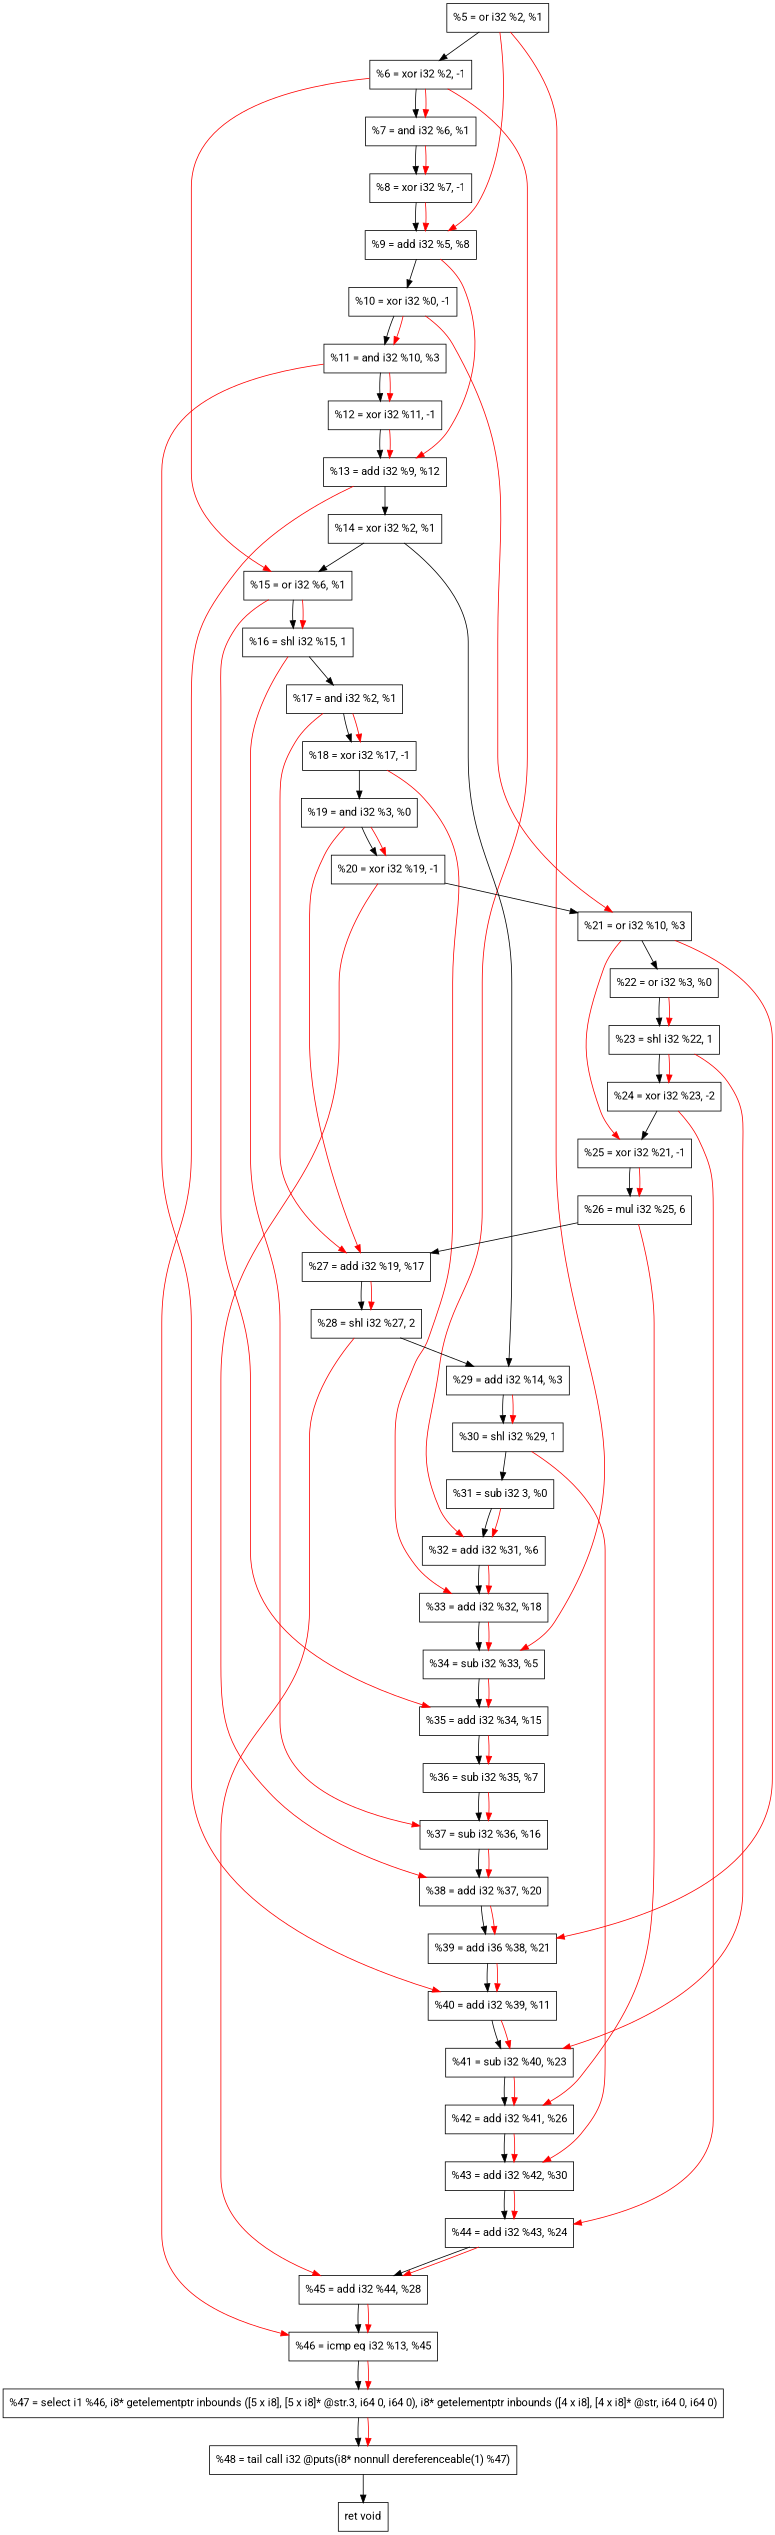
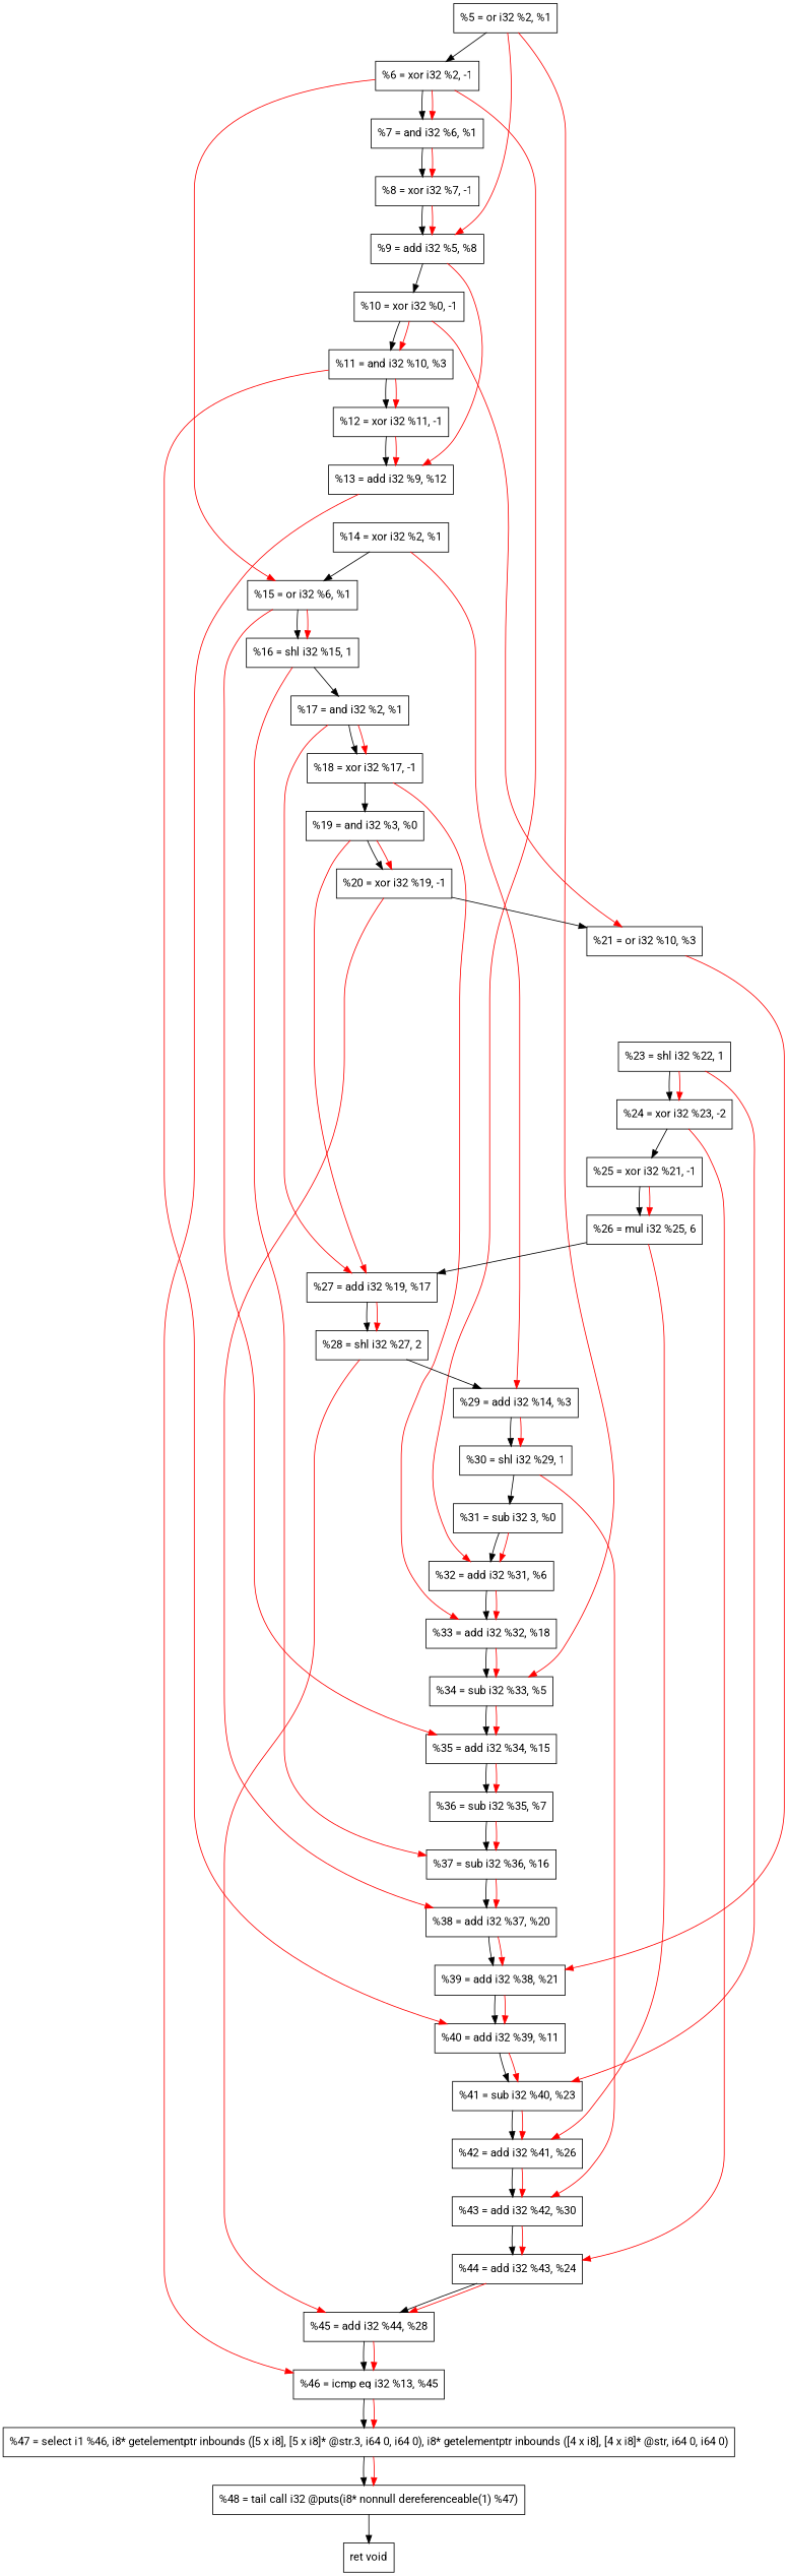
  digraph {
    fontname=Roboto
    node [fontname=Roboto shape=record]
    edge [fontname=Roboto color=red]
    n1 [label="  %5 = or i32 %2, %1"]
    n2 [label="  %6 = xor i32 %2, -1"]
    n3 [label="  %9 = add i32 %5, %8"]
    n4 [label="  %34 = sub i32 %33, %5"]
    n5 [label="  %7 = and i32 %6, %1"]
    n6 [label="  %15 = or i32 %6, %1"]
    n7 [label="  %32 = add i32 %31, %6"]
    n8 [label="  %10 = xor i32 %0, -1"]
    n9 [label="  %13 = add i32 %9, %12"]
    n10 [label="  %35 = add i32 %34, %15"]
    n11 [label="  %8 = xor i32 %7, -1"]
    n12 [label="  %16 = shl i32 %15, 1"]
    n13 [label="  %33 = add i32 %32, %18"]
    n14 [label="  %36 = sub i32 %35, %7"]
    n15 [label="  %37 = sub i32 %36, %16"]
    n16 [label="  %11 = and i32 %10, %3"]
    n17 [label="  %21 = or i32 %10, %3"]
    n18 [label="  %14 = xor i32 %2, %1"]
    n19 [label="  %46 = icmp eq i32 %13, %45"]
    n20 [label="  %12 = xor i32 %11, -1"]
    n21 [label="  %40 = add i32 %39, %11"]
-   n22 [label="  %22 = or i32 %3, %0"]
    n23 [label="  %25 = xor i32 %21, -1"]
-   n24 [label="%39 = add i36 %38, %21"]
+   n24 [label="  %39 = add i32 %38, %21"]
    n25 [label="  %41 = sub i32 %40, %23"]
    n26 [label="  %29 = add i32 %14, %3"]
    n27 [label="  %47 = select i1 %46, i8* getelementptr inbounds ([5 x i8], [5 x i8]* @str.3, i64 0, i64 0), i8* getelementptr inbounds ([4 x i8], [4 x i8]* @str, i64 0, i64 0)"]
    n28 [label="  %30 = shl i32 %29, 1"]
    n29 [label="  %17 = and i32 %2, %1"]
    n30 [label="  %18 = xor i32 %17, -1"]
    n31 [label="  %27 = add i32 %19, %17"]
    n32 [label="  %38 = add i32 %37, %20"]
    n33 [label="  %19 = and i32 %3, %0"]
    n34 [label="  %28 = shl i32 %27, 2"]
    n35 [label="  %20 = xor i32 %19, -1"]
    n36 [label="  %23 = shl i32 %22, 1"]
    n37 [label="  %26 = mul i32 %25, 6"]
    n38 [label="  %24 = xor i32 %23, -2"]
    n39 [label="  %44 = add i32 %43, %24"]
    n40 [label="  %42 = add i32 %41, %26"]
    n41 [label="  %45 = add i32 %44, %28"]
    n42 [label="  %43 = add i32 %42, %30"]
    n43 [label="  %31 = sub i32 3, %0"]
    n44 [label="  %48 = tail call i32 @puts(i8* nonnull dereferenceable(1) %47)"]
    n45 [label="  ret void"]
    n1 -> n2 [color=""]
    n1 -> n3
    n1 -> n4
    n2 -> n5 [color=""]
    n2 -> n5
    n2 -> n6
    n2 -> n7
    n3 -> n8 [color=""]
    n3 -> n9
    n4 -> n10 [color=""]
    n4 -> n10
    n5 -> n11 [color=""]
    n5 -> n11
    n6 -> n10
    n6 -> n12 [color=""]
    n6 -> n12
    n7 -> n13 [color=""]
    n7 -> n13
    n8 -> n16 [color=""]
    n8 -> n16
    n8 -> n17
-   n9 -> n18 [color=""]
    n9 -> n19
    n10 -> n14 [color=""]
    n10 -> n14
    n11 -> n3 [color=""]
    n11 -> n3
    n12 -> n15
    n12 -> n29 [color=""]
    n13 -> n4 [color=""]
    n13 -> n4
    n14 -> n15 [color=""]
    n14 -> n15
    n15 -> n32 [color=""]
    n15 -> n32
    n16 -> n20 [color=""]
    n16 -> n20
    n16 -> n21
-   n17 -> n22 [color=""]
-   n17 -> n23
    n17 -> n24
    n18 -> n6 [color=""]
-   n18 -> n26 [color=black]
+   n18 -> n26
    n19 -> n27 [color=""]
    n19 -> n27
    n20 -> n9 [color=""]
    n20 -> n9
    n21 -> n25 [color=""]
    n21 -> n25
-   n22 -> n36 [color=""]
-   n22 -> n36
    n23 -> n37 [color=""]
    n23 -> n37
    n24 -> n21 [color=""]
    n24 -> n21
    n25 -> n40 [color=""]
    n25 -> n40
    n26 -> n28 [color=""]
    n26 -> n28
    n27 -> n44 [color=""]
    n27 -> n44
    n28 -> n42
    n28 -> n43 [color=""]
    n29 -> n30 [color=""]
    n29 -> n30
    n29 -> n31
    n30 -> n13
    n30 -> n33 [color=""]
    n31 -> n34 [color=""]
    n31 -> n34
    n32 -> n24 [color=""]
    n32 -> n24
    n33 -> n31
    n33 -> n35 [color=""]
    n33 -> n35
    n34 -> n26 [color=""]
    n34 -> n41
    n35 -> n17 [color=""]
    n35 -> n32
    n36 -> n25
    n36 -> n38 [color=""]
    n36 -> n38
    n37 -> n31 [color=""]
    n37 -> n40
    n38 -> n23 [color=""]
    n38 -> n39
    n39 -> n41 [color=""]
    n39 -> n41
    n40 -> n42 [color=""]
    n40 -> n42
    n41 -> n19 [color=""]
    n41 -> n19
    n42 -> n39 [color=""]
    n42 -> n39
    n43 -> n7 [color=""]
    n43 -> n7
    n44 -> n45 [color=""]
  }
